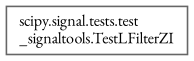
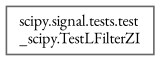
  digraph {
    rankdir=LR
    fontname="EB Garamond"
-   n1 [color=grey40 fillcolor=white fontname="EB Garamond" fontsize=10 height=0.2 label="scipy.signal.tests.test\l_signaltools.TestLFilterZI" shape=box style=filled width=0.4]
+   n1 [color=grey40 fillcolor=white fontname="EB Garamond" fontsize=10 height=0.2 label="scipy.signal.tests.test\l_scipy.TestLFilterZI" shape=box style=filled width=0.4]
  }
